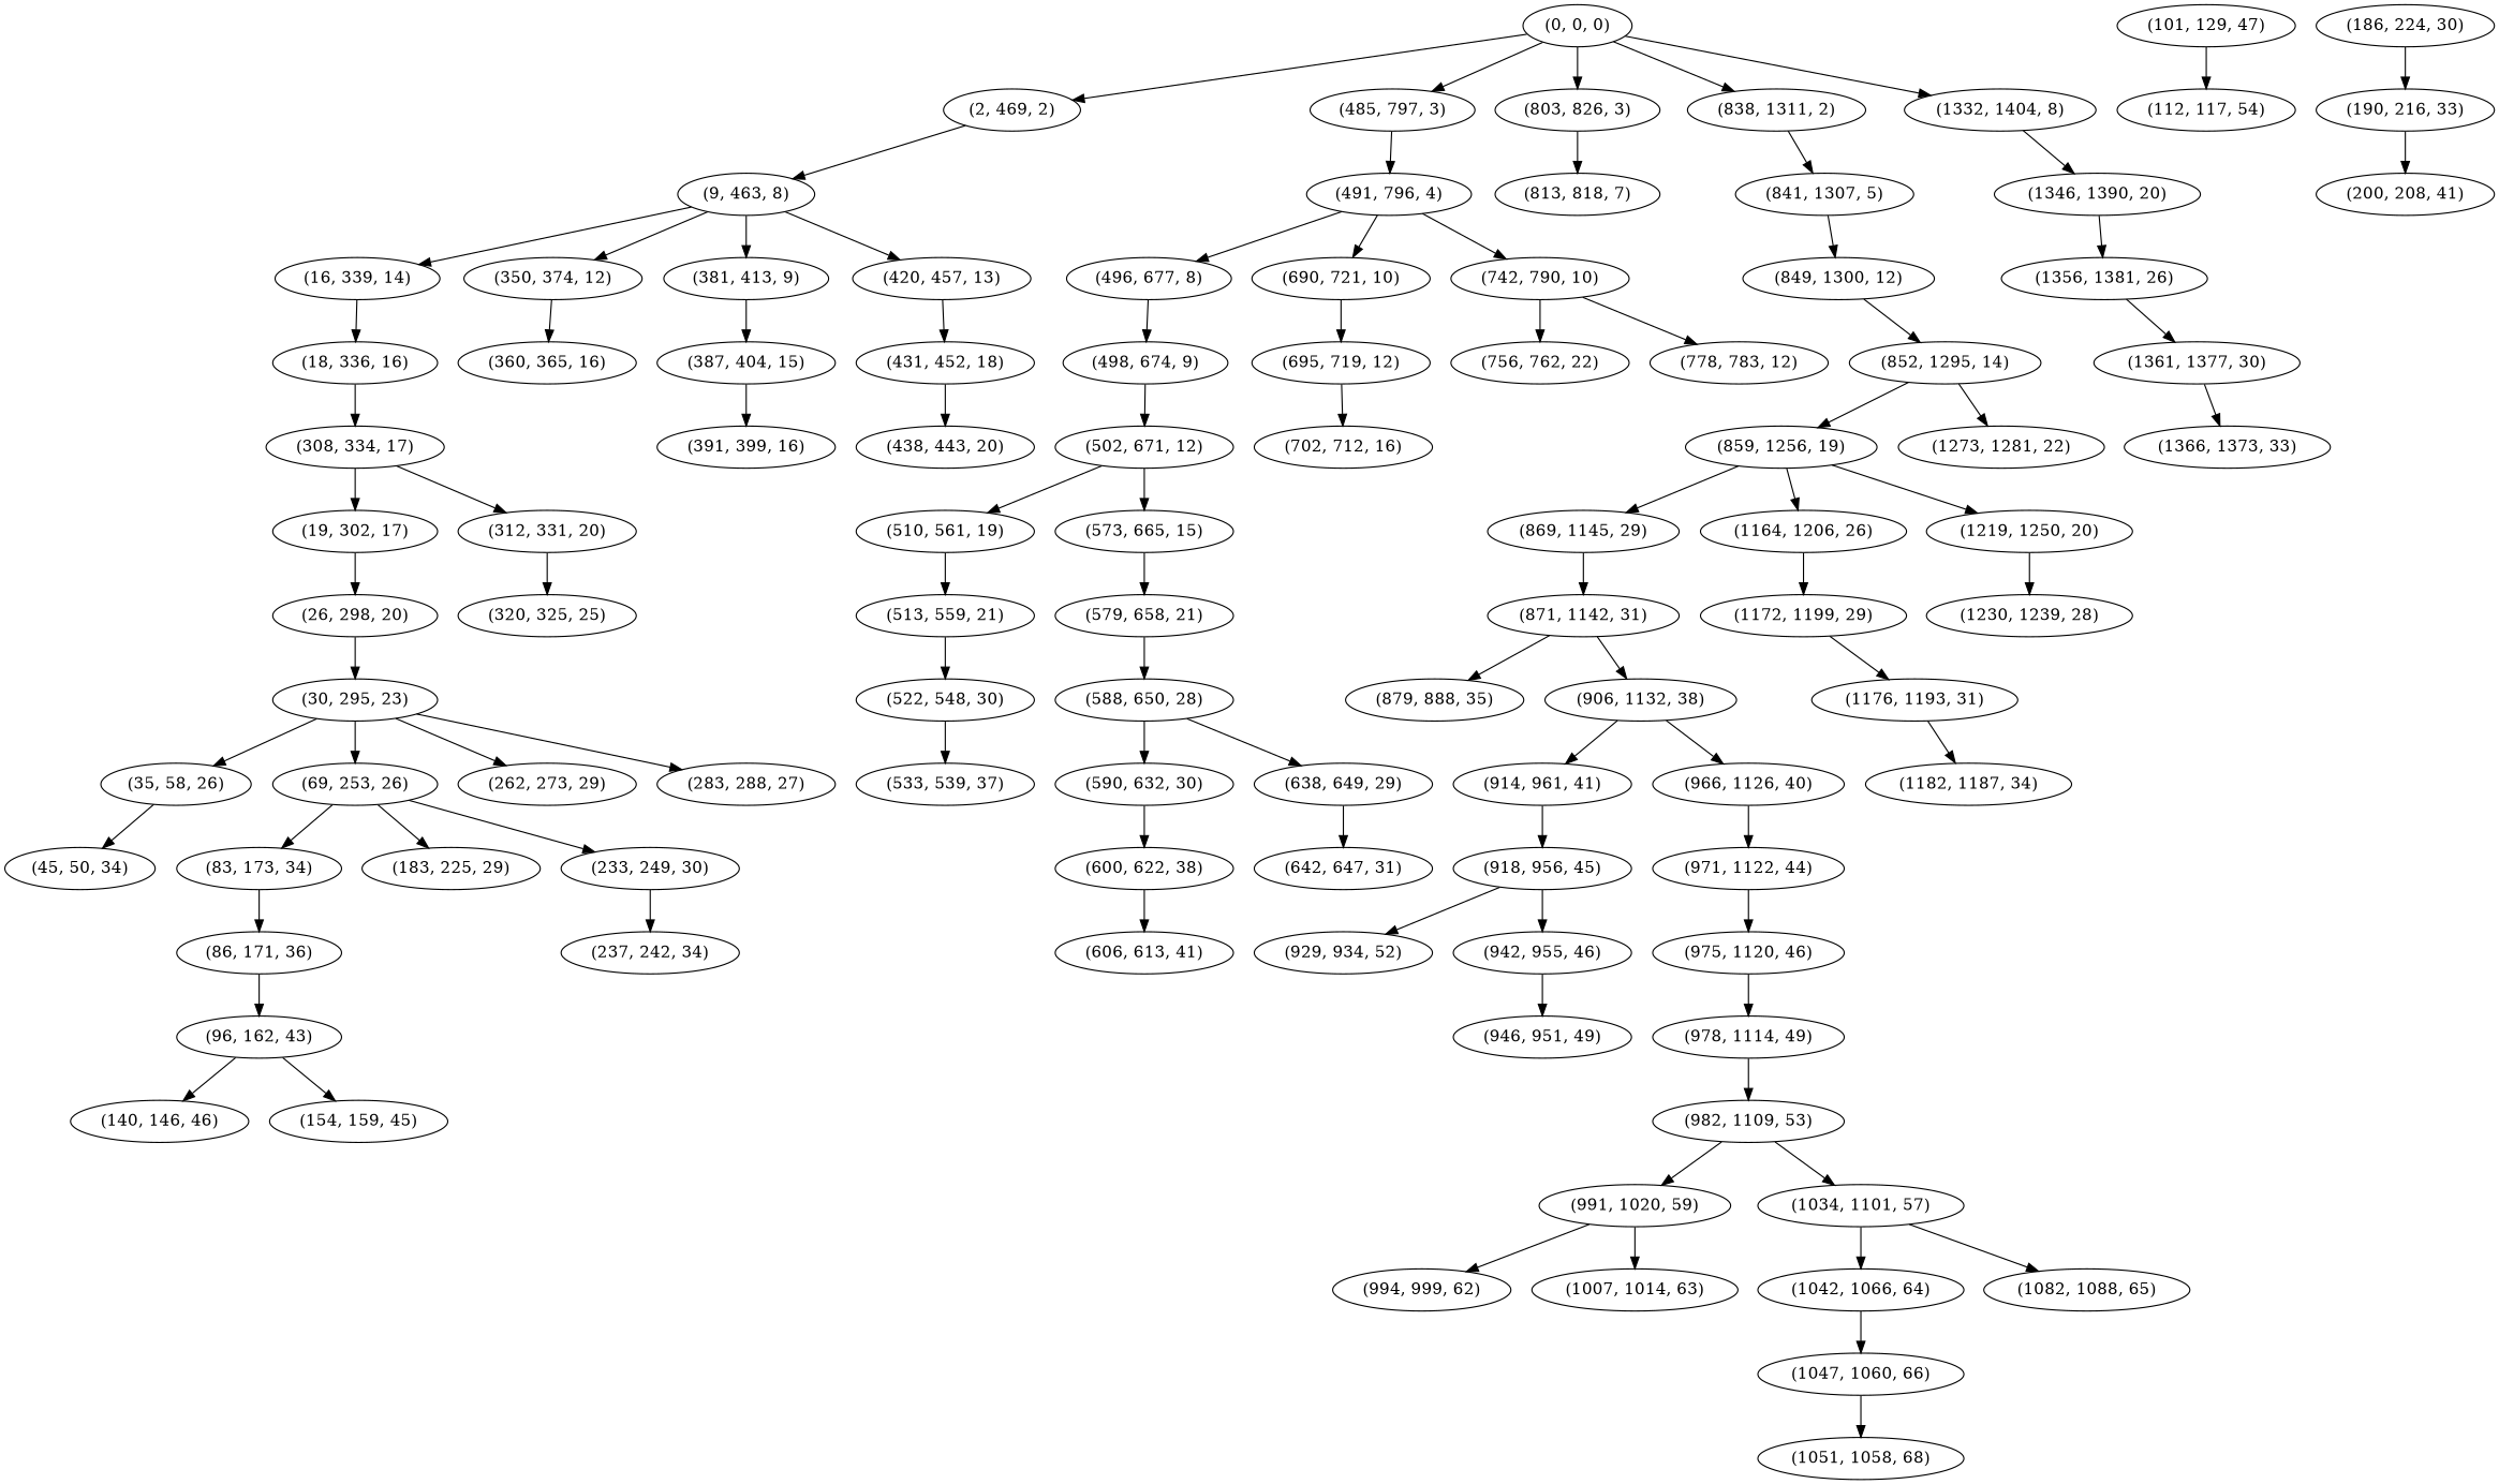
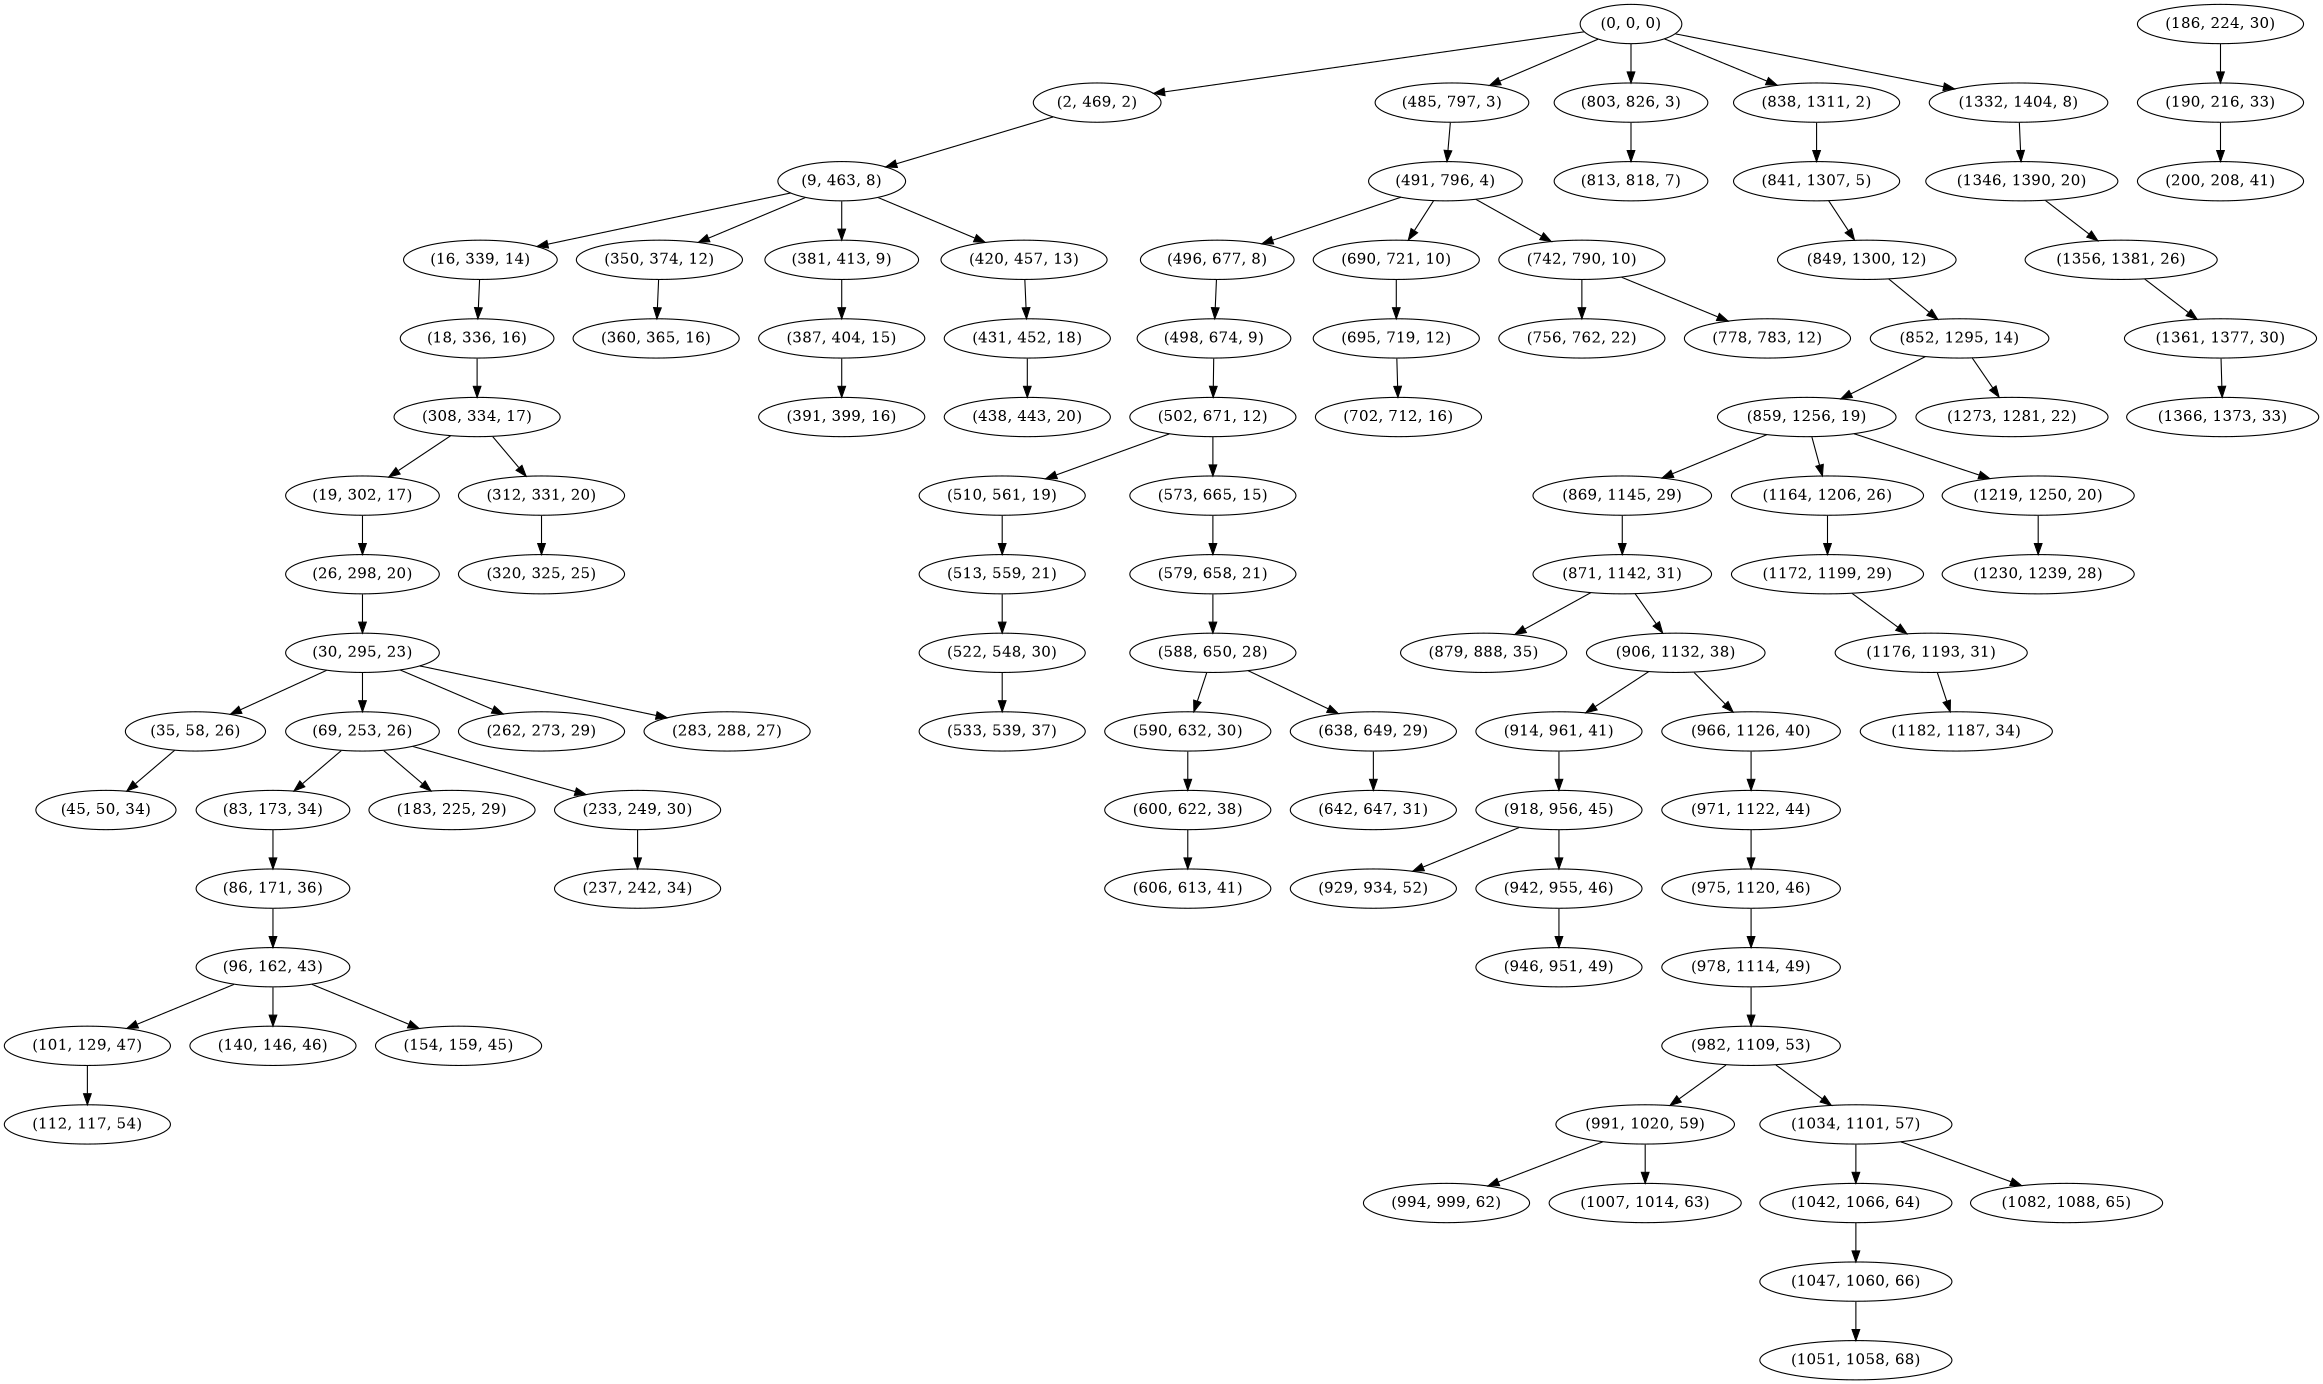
  digraph {
    "(0, 0, 0)"
    "(2, 469, 2)"
    "(485, 797, 3)"
    "(803, 826, 3)"
    "(838, 1311, 2)"
    "(1332, 1404, 8)"
    "(9, 463, 8)"
    "(491, 796, 4)"
    "(813, 818, 7)"
    "(841, 1307, 5)"
    "(1346, 1390, 20)"
    "(16, 339, 14)"
    "(350, 374, 12)"
    "(381, 413, 9)"
    "(420, 457, 13)"
    "(18, 336, 16)"
    "(360, 365, 16)"
    "(387, 404, 15)"
    "(431, 452, 18)"
    "(308, 334, 17)"
    "(19, 302, 17)"
    "(26, 298, 20)"
    "(312, 331, 20)"
    "(30, 295, 23)"
    "(35, 58, 26)"
    "(69, 253, 26)"
    "(262, 273, 29)"
    "(283, 288, 27)"
    "(45, 50, 34)"
    "(83, 173, 34)"
    "(183, 225, 29)"
    "(233, 249, 30)"
    "(86, 171, 36)"
    "(237, 242, 34)"
    "(96, 162, 43)"
    "(101, 129, 47)"
    "(140, 146, 46)"
    "(154, 159, 45)"
    "(112, 117, 54)"
    "(186, 224, 30)"
    "(190, 216, 33)"
    "(200, 208, 41)"
    "(320, 325, 25)"
    "(391, 399, 16)"
    "(438, 443, 20)"
    "(496, 677, 8)"
    "(690, 721, 10)"
    "(742, 790, 10)"
    "(498, 674, 9)"
    "(695, 719, 12)"
    "(756, 762, 22)"
    "(778, 783, 12)"
    "(502, 671, 12)"
    "(510, 561, 19)"
    "(573, 665, 15)"
    "(513, 559, 21)"
    "(579, 658, 21)"
    "(522, 548, 30)"
    "(533, 539, 37)"
    "(588, 650, 28)"
    "(590, 632, 30)"
    "(638, 649, 29)"
    "(600, 622, 38)"
    "(642, 647, 31)"
    "(606, 613, 41)"
    "(702, 712, 16)"
    "(849, 1300, 12)"
    "(852, 1295, 14)"
    "(859, 1256, 19)"
    "(1273, 1281, 22)"
    "(869, 1145, 29)"
    "(1164, 1206, 26)"
    "(1219, 1250, 20)"
    "(871, 1142, 31)"
    "(1172, 1199, 29)"
    "(1230, 1239, 28)"
    "(879, 888, 35)"
    "(906, 1132, 38)"
    "(914, 961, 41)"
    "(966, 1126, 40)"
    "(918, 956, 45)"
    "(971, 1122, 44)"
    "(929, 934, 52)"
    "(942, 955, 46)"
    "(946, 951, 49)"
    "(975, 1120, 46)"
    "(978, 1114, 49)"
    "(982, 1109, 53)"
    "(991, 1020, 59)"
    "(1034, 1101, 57)"
    "(994, 999, 62)"
    "(1007, 1014, 63)"
    "(1042, 1066, 64)"
    "(1082, 1088, 65)"
    "(1047, 1060, 66)"
    "(1051, 1058, 68)"
    "(1176, 1193, 31)"
    "(1182, 1187, 34)"
    "(1356, 1381, 26)"
    "(1361, 1377, 30)"
    "(1366, 1373, 33)"
    "(0, 0, 0)" -> "(2, 469, 2)"
    "(0, 0, 0)" -> "(485, 797, 3)"
    "(0, 0, 0)" -> "(803, 826, 3)"
    "(0, 0, 0)" -> "(838, 1311, 2)"
    "(0, 0, 0)" -> "(1332, 1404, 8)"
    "(2, 469, 2)" -> "(9, 463, 8)"
    "(485, 797, 3)" -> "(491, 796, 4)"
    "(803, 826, 3)" -> "(813, 818, 7)"
    "(838, 1311, 2)" -> "(841, 1307, 5)"
    "(1332, 1404, 8)" -> "(1346, 1390, 20)"
    "(9, 463, 8)" -> "(16, 339, 14)"
    "(9, 463, 8)" -> "(350, 374, 12)"
    "(9, 463, 8)" -> "(381, 413, 9)"
    "(9, 463, 8)" -> "(420, 457, 13)"
    "(491, 796, 4)" -> "(496, 677, 8)"
    "(491, 796, 4)" -> "(690, 721, 10)"
    "(491, 796, 4)" -> "(742, 790, 10)"
    "(841, 1307, 5)" -> "(849, 1300, 12)"
    "(1346, 1390, 20)" -> "(1356, 1381, 26)"
    "(16, 339, 14)" -> "(18, 336, 16)"
    "(350, 374, 12)" -> "(360, 365, 16)"
    "(381, 413, 9)" -> "(387, 404, 15)"
    "(420, 457, 13)" -> "(431, 452, 18)"
    "(18, 336, 16)" -> "(308, 334, 17)"
    "(387, 404, 15)" -> "(391, 399, 16)"
    "(431, 452, 18)" -> "(438, 443, 20)"
    "(308, 334, 17)" -> "(19, 302, 17)"
    "(308, 334, 17)" -> "(312, 331, 20)"
    "(19, 302, 17)" -> "(26, 298, 20)"
    "(26, 298, 20)" -> "(30, 295, 23)"
    "(312, 331, 20)" -> "(320, 325, 25)"
    "(30, 295, 23)" -> "(35, 58, 26)"
    "(30, 295, 23)" -> "(69, 253, 26)"
    "(30, 295, 23)" -> "(262, 273, 29)"
    "(30, 295, 23)" -> "(283, 288, 27)"
    "(35, 58, 26)" -> "(45, 50, 34)"
    "(69, 253, 26)" -> "(83, 173, 34)"
    "(69, 253, 26)" -> "(183, 225, 29)"
    "(69, 253, 26)" -> "(233, 249, 30)"
    "(83, 173, 34)" -> "(86, 171, 36)"
    "(233, 249, 30)" -> "(237, 242, 34)"
    "(86, 171, 36)" -> "(96, 162, 43)"
+   "(96, 162, 43)" -> "(101, 129, 47)"
    "(96, 162, 43)" -> "(140, 146, 46)"
    "(96, 162, 43)" -> "(154, 159, 45)"
    "(101, 129, 47)" -> "(112, 117, 54)"
    "(186, 224, 30)" -> "(190, 216, 33)"
    "(190, 216, 33)" -> "(200, 208, 41)"
    "(496, 677, 8)" -> "(498, 674, 9)"
    "(690, 721, 10)" -> "(695, 719, 12)"
    "(742, 790, 10)" -> "(756, 762, 22)"
    "(742, 790, 10)" -> "(778, 783, 12)"
    "(498, 674, 9)" -> "(502, 671, 12)"
    "(695, 719, 12)" -> "(702, 712, 16)"
    "(502, 671, 12)" -> "(510, 561, 19)"
    "(502, 671, 12)" -> "(573, 665, 15)"
    "(510, 561, 19)" -> "(513, 559, 21)"
    "(573, 665, 15)" -> "(579, 658, 21)"
    "(513, 559, 21)" -> "(522, 548, 30)"
    "(579, 658, 21)" -> "(588, 650, 28)"
    "(522, 548, 30)" -> "(533, 539, 37)"
    "(588, 650, 28)" -> "(590, 632, 30)"
    "(588, 650, 28)" -> "(638, 649, 29)"
    "(590, 632, 30)" -> "(600, 622, 38)"
    "(638, 649, 29)" -> "(642, 647, 31)"
    "(600, 622, 38)" -> "(606, 613, 41)"
    "(849, 1300, 12)" -> "(852, 1295, 14)"
    "(852, 1295, 14)" -> "(859, 1256, 19)"
    "(852, 1295, 14)" -> "(1273, 1281, 22)"
    "(859, 1256, 19)" -> "(869, 1145, 29)"
    "(859, 1256, 19)" -> "(1164, 1206, 26)"
    "(859, 1256, 19)" -> "(1219, 1250, 20)"
    "(869, 1145, 29)" -> "(871, 1142, 31)"
    "(1164, 1206, 26)" -> "(1172, 1199, 29)"
    "(1219, 1250, 20)" -> "(1230, 1239, 28)"
    "(871, 1142, 31)" -> "(879, 888, 35)"
    "(871, 1142, 31)" -> "(906, 1132, 38)"
    "(1172, 1199, 29)" -> "(1176, 1193, 31)"
    "(906, 1132, 38)" -> "(914, 961, 41)"
    "(906, 1132, 38)" -> "(966, 1126, 40)"
    "(914, 961, 41)" -> "(918, 956, 45)"
    "(966, 1126, 40)" -> "(971, 1122, 44)"
    "(918, 956, 45)" -> "(929, 934, 52)"
    "(918, 956, 45)" -> "(942, 955, 46)"
    "(971, 1122, 44)" -> "(975, 1120, 46)"
    "(942, 955, 46)" -> "(946, 951, 49)"
    "(975, 1120, 46)" -> "(978, 1114, 49)"
    "(978, 1114, 49)" -> "(982, 1109, 53)"
    "(982, 1109, 53)" -> "(991, 1020, 59)"
    "(982, 1109, 53)" -> "(1034, 1101, 57)"
    "(991, 1020, 59)" -> "(994, 999, 62)"
    "(991, 1020, 59)" -> "(1007, 1014, 63)"
    "(1034, 1101, 57)" -> "(1042, 1066, 64)"
    "(1034, 1101, 57)" -> "(1082, 1088, 65)"
    "(1042, 1066, 64)" -> "(1047, 1060, 66)"
    "(1047, 1060, 66)" -> "(1051, 1058, 68)"
    "(1176, 1193, 31)" -> "(1182, 1187, 34)"
    "(1356, 1381, 26)" -> "(1361, 1377, 30)"
    "(1361, 1377, 30)" -> "(1366, 1373, 33)"
  }
